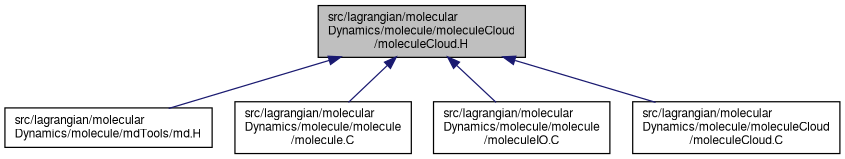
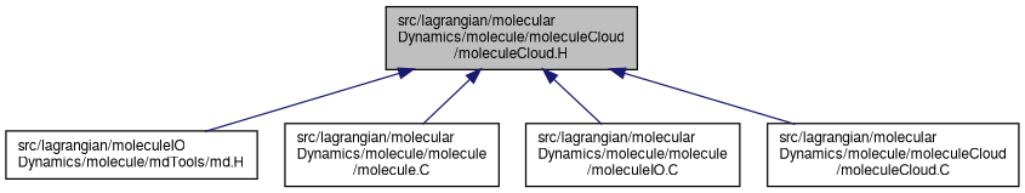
  digraph {
    node [color=black fontname=FreeSans fontsize=10 shape=record]
    edge [color=midnightblue dir=back fontname=FreeSans fontsize=10 labelfontname=FreeSans labelfontsize=10 style=solid]
    n1 [fillcolor=grey75 fontcolor=black height=0.2 label="src/lagrangian/molecular\lDynamics/molecule/moleculeCloud\l/moleculeCloud.H" style=filled width=0.4]
-   n2 [height=0.2 label="src/lagrangian/molecular\lDynamics/molecule/mdTools/md.H" width=0.4]
+   n2 [height=0.2 label="src/lagrangian/moleculeIO\lDynamics/molecule/mdTools/md.H" width=0.4]
    n3 [height=0.2 label="src/lagrangian/molecular\lDynamics/molecule/molecule\l/molecule.C" width=0.4]
    n4 [height=0.2 label="src/lagrangian/molecular\lDynamics/molecule/molecule\l/moleculeIO.C" width=0.4]
    n5 [height=0.2 label="src/lagrangian/molecular\lDynamics/molecule/moleculeCloud\l/moleculeCloud.C" width=0.4]
    n1 -> n2
    n1 -> n3
    n1 -> n4
    n1 -> n5
  }
